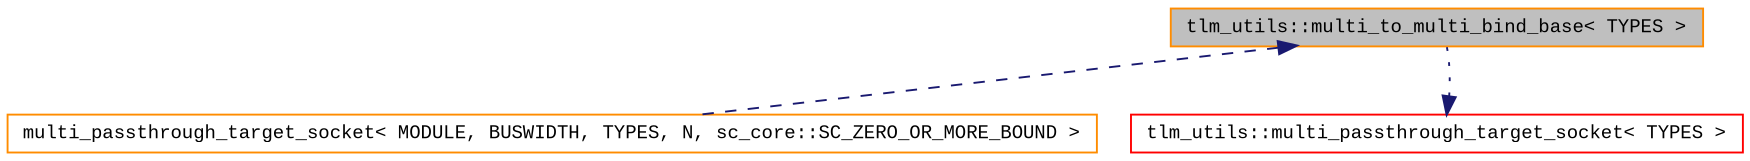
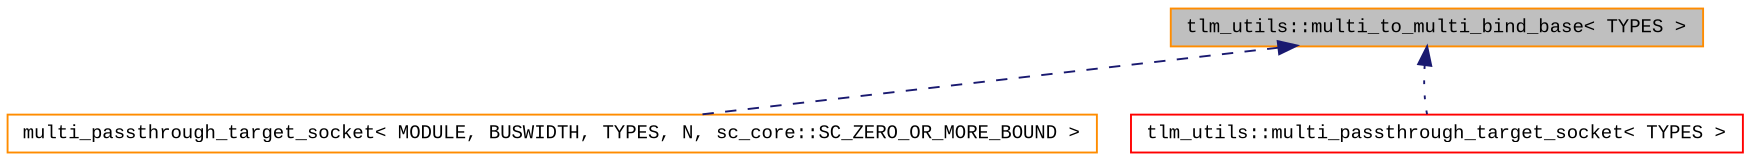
  digraph {
    rankdir=TB
    fontname="Liberation Mono"
    node [color=darkorange fillcolor=white fontname="Liberation Mono" fontsize=10 shape=record style=filled]
    edge [color=midnightblue dir=back fontname="Liberation Mono" fontsize=10 labelfontname=FreeSans labelfontsize=10]
    n1 [fillcolor=grey75 fontcolor=black height=0.2 label="tlm_utils::multi_to_multi_bind_base\< TYPES \>" width=0.4]
    n2 [height=0.2 label="multi_passthrough_target_socket\< MODULE, BUSWIDTH, TYPES, N, sc_core::SC_ZERO_OR_MORE_BOUND \>" width=0.4]
    n3 [color=red height=0.2 label="tlm_utils::multi_passthrough_target_socket\< TYPES \>" width=0.4]
    n1 -> n2 [style=dashed]
-   n3 -> n1 [style=dotted]
+   n1 -> n3 [style=dotted]
  }
